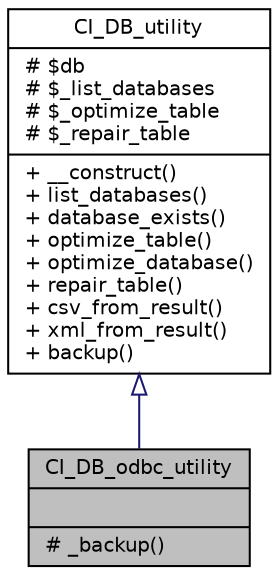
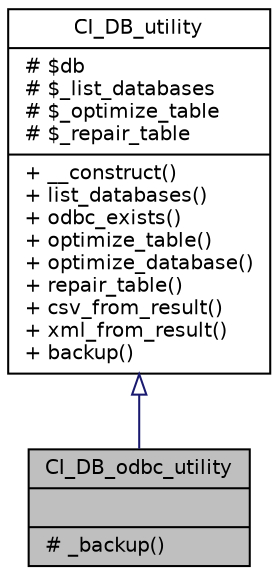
  digraph {
    node [color=black fontname=Helvetica fontsize=10 shape=record style=filled]
    n1 [fillcolor=grey75 fontcolor=black height=0.2 label="{CI_DB_odbc_utility\n||# _backup()\l}" width=0.4]
-   n2 [fillcolor=white height=0.2 label="{CI_DB_utility\n|# $db\l# $_list_databases\l# $_optimize_table\l# $_repair_table\l|+ __construct()\l+ list_databases()\l+ database_exists()\l+ optimize_table()\l+ optimize_database()\l+ repair_table()\l+ csv_from_result()\l+ xml_from_result()\l+ backup()\l}" width=0.4]
+   n2 [fillcolor=white height=0.2 label="{CI_DB_utility\n|# $db\l# $_list_databases\l# $_optimize_table\l# $_repair_table\l|+ __construct()\l+ list_databases()\l+ odbc_exists()\l+ optimize_table()\l+ optimize_database()\l+ repair_table()\l+ csv_from_result()\l+ xml_from_result()\l+ backup()\l}" width=0.4]
    n2 -> n1 [arrowtail=onormal color=midnightblue dir=back fontname=Helvetica fontsize=10 labelfontname=Helvetica labelfontsize=10 style=solid]
  }
